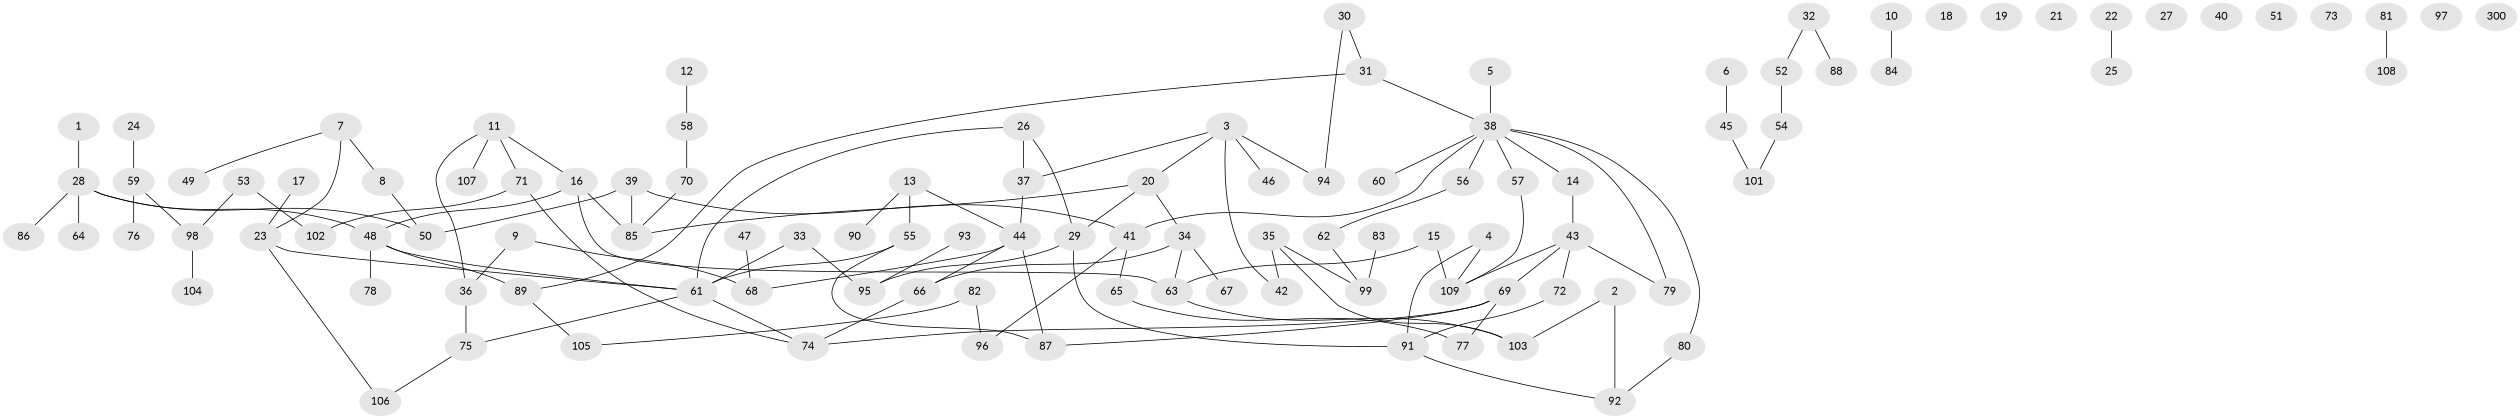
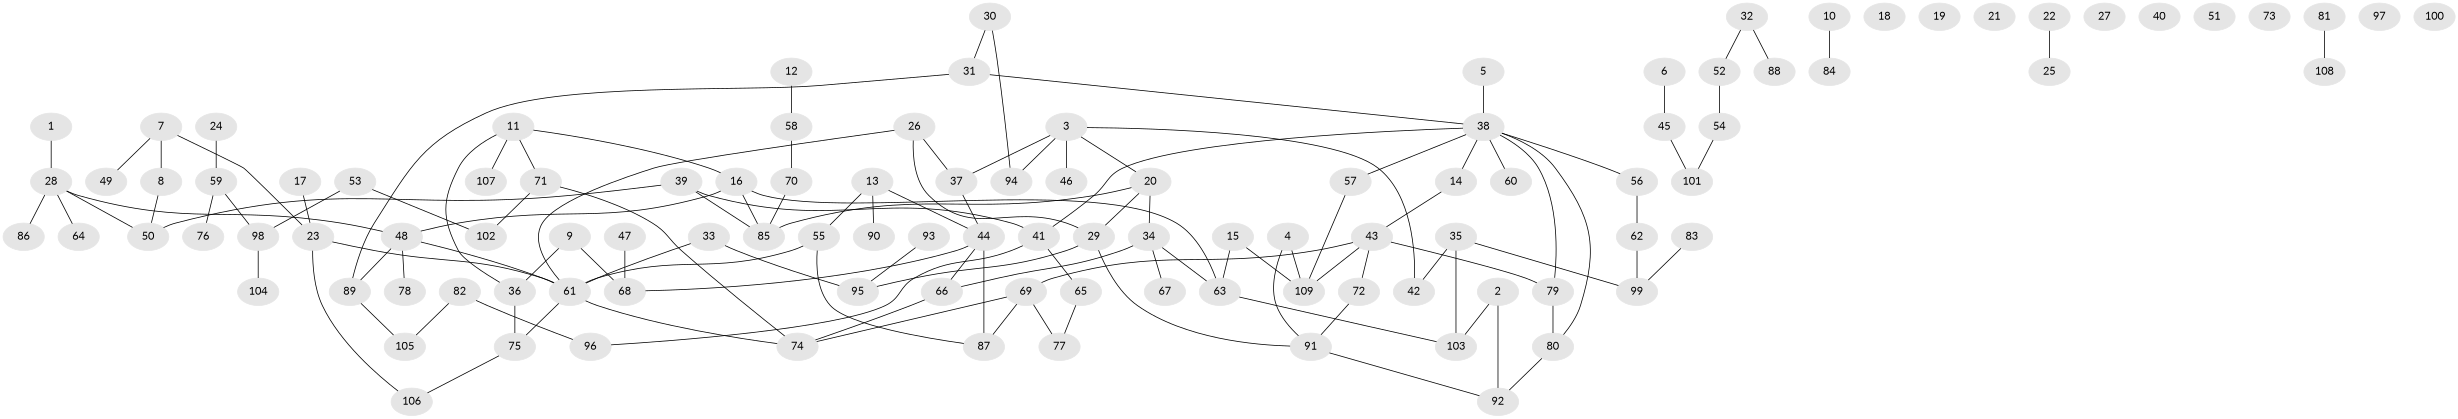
  graph {
    fontname=Lato
    node [color=gray90 fontname=Lato style=filled]
    edge [fontname=Lato]
    1
    28
    14
    43
    50
    48
    64
    86
    2
    92
    103
    3
    20
    37
    42
    46
    94
    34
    85
    29
    44
    4
    91
    109
    5
    38
    41
    56
    57
    60
    79
    80
    6
    45
    101
    7
    8
    23
    49
    61
    106
    63
    66
    67
    9
    36
    68
    75
    10
    84
    11
    16
    71
    107
    31
    89
    102
    74
    12
    58
    70
    13
    55
    90
    87
    69
    72
    15
    78
    17
    18
    19
    95
    21
    22
    25
    24
    59
    98
    76
    26
    27
    30
    105
    32
    52
    88
    54
    33
    35
    99
    65
    96
    62
    39
    40
    77
    47
    51
    53
    104
    73
    81
    108
    82
    83
    93
    97
-   100 [label=300]
+   100
    1 -- 28
    28 -- 50
    28 -- 48
    28 -- 64
    28 -- 86
    14 -- 43
    43 -- 109
    43 -- 79
    43 -- 69
    43 -- 72
    48 -- 61
    48 -- 89
    48 -- 78
    2 -- 92
    2 -- 103
    3 -- 20
    3 -- 37
    3 -- 42
    3 -- 46
    3 -- 94
    20 -- 34
    20 -- 85
    20 -- 29
    37 -- 44
    34 -- 63
    34 -- 66
    34 -- 67
    29 -- 91
    29 -- 95
    44 -- 66
    44 -- 68
    44 -- 87
    4 -- 91
    4 -- 109
    91 -- 92
    5 -- 38
    38 -- 14
    38 -- 41
    38 -- 56
    38 -- 57
    38 -- 60
    38 -- 79
    38 -- 80
    41 -- 65
    41 -- 96
    56 -- 62
    57 -- 109
+   79 -- 80
    80 -- 92
    6 -- 45
    45 -- 101
    7 -- 8
    7 -- 23
    7 -- 49
    8 -- 50
    23 -- 61
    23 -- 106
    61 -- 75
    61 -- 74
    63 -- 103
    66 -- 74
    9 -- 36
    9 -- 68
    36 -- 75
    75 -- 106
    10 -- 84
    11 -- 36
    11 -- 16
    11 -- 71
    11 -- 107
    16 -- 48
    16 -- 85
    16 -- 63
    71 -- 102
    71 -- 74
    31 -- 38
    31 -- 89
    89 -- 105
    12 -- 58
    58 -- 70
    70 -- 85
    13 -- 44
    13 -- 55
    13 -- 90
    55 -- 61
    55 -- 87
    69 -- 74
    69 -- 87
    69 -- 77
    72 -- 91
    15 -- 109
    15 -- 63
    17 -- 23
    22 -- 25
    24 -- 59
    59 -- 98
    59 -- 76
    98 -- 104
    26 -- 37
    26 -- 29
    26 -- 61
    30 -- 94
    30 -- 31
    32 -- 52
    32 -- 88
    52 -- 54
    54 -- 101
    33 -- 61
    33 -- 95
    35 -- 103
    35 -- 42
    35 -- 99
    65 -- 77
    62 -- 99
    39 -- 50
    39 -- 85
    39 -- 41
    47 -- 68
    53 -- 102
    53 -- 98
    81 -- 108
    82 -- 105
    82 -- 96
    83 -- 99
    93 -- 95
  }
